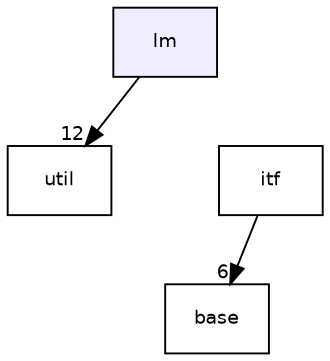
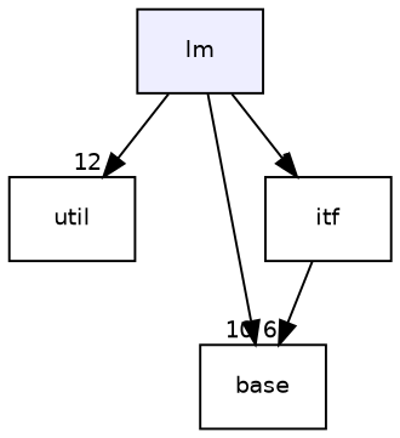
  digraph {
    compound=true
    node [fontname=Helvetica fontsize=10 shape=box]
    edge [labeldistance=1.5 labelfontname=Helvetica labelfontsize=10]
    n1 [fillcolor="#eeeeff" label=lm pencolor=black style=filled]
    n2 [label=util]
    n3 [label=base]
    n4 [label=itf]
    n1 -> n2 [headlabel=12]
+   n1 -> n3 [headlabel=10]
+   n1 -> n4 [headlabel=1]
    n4 -> n3 [headlabel=6]
  }
